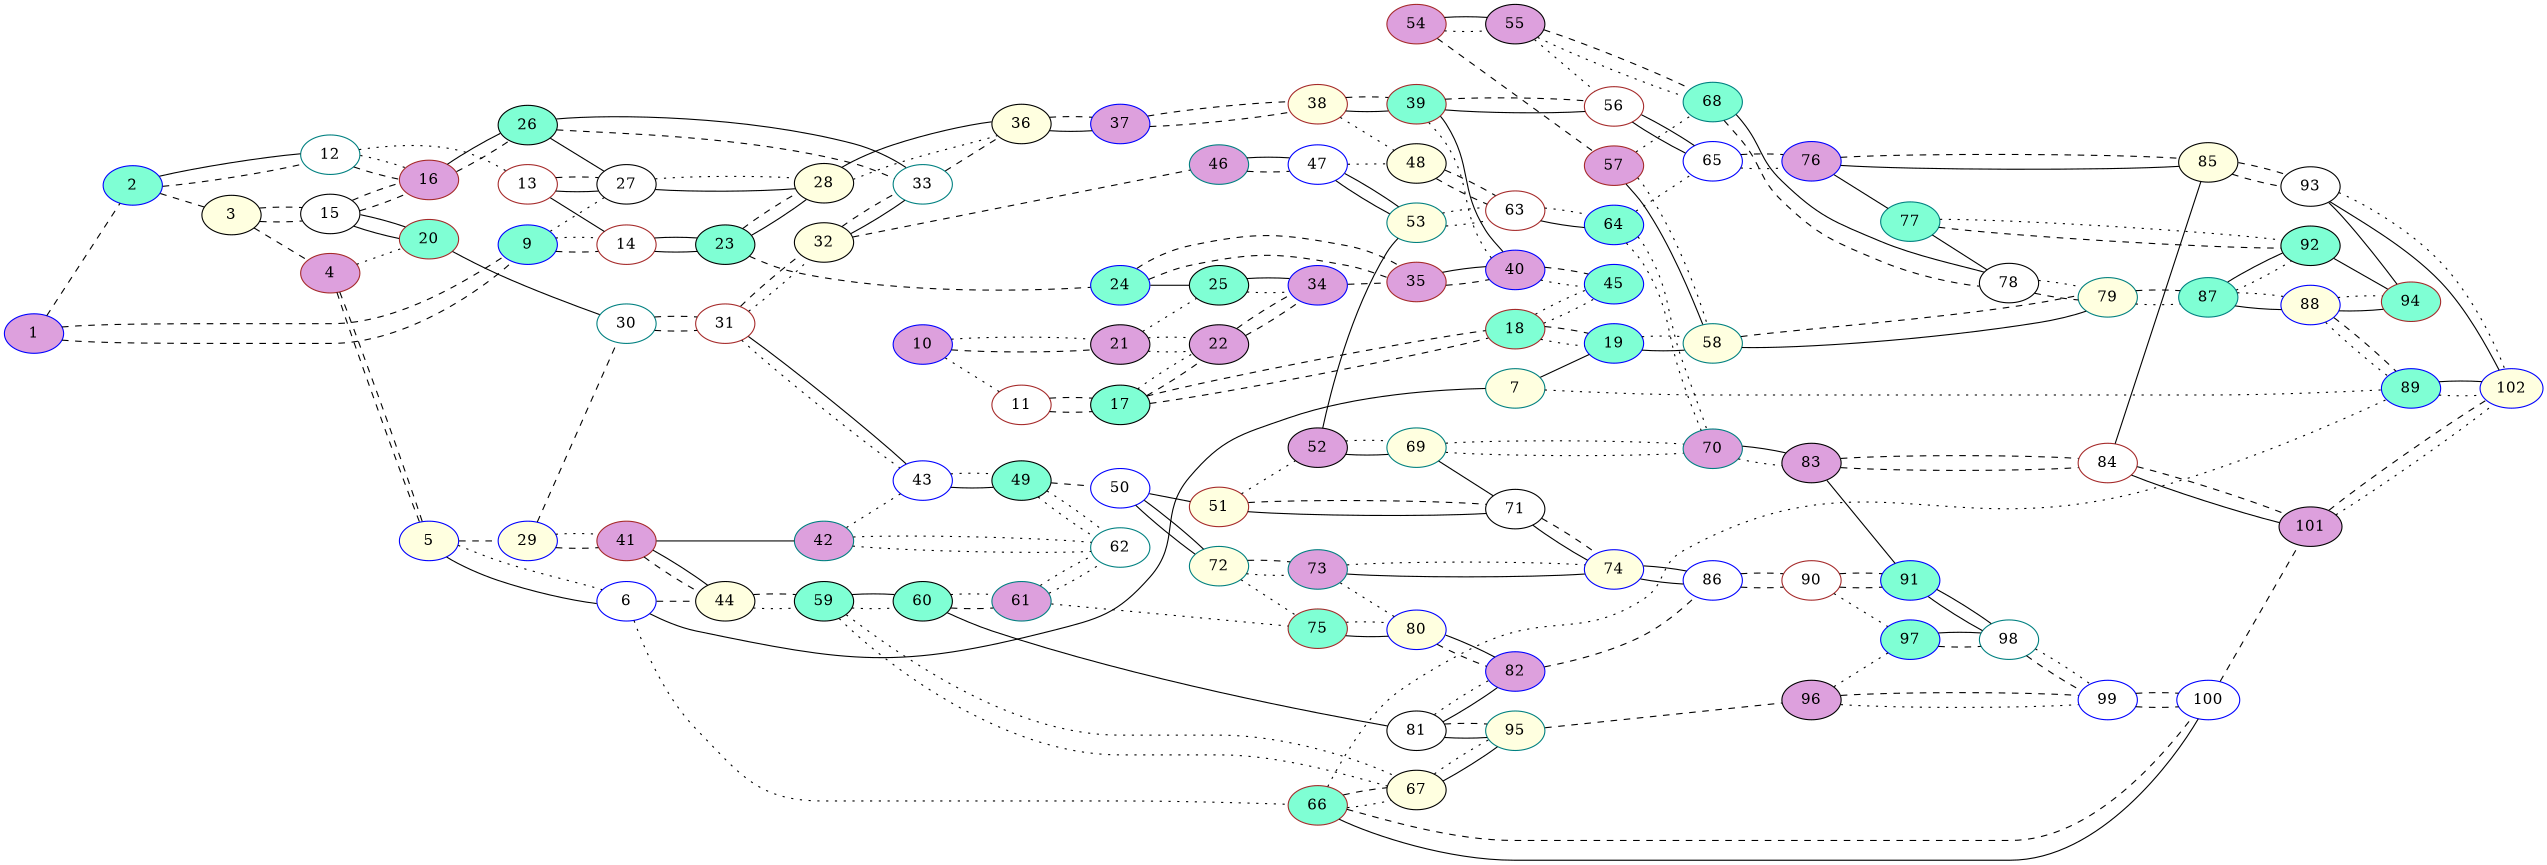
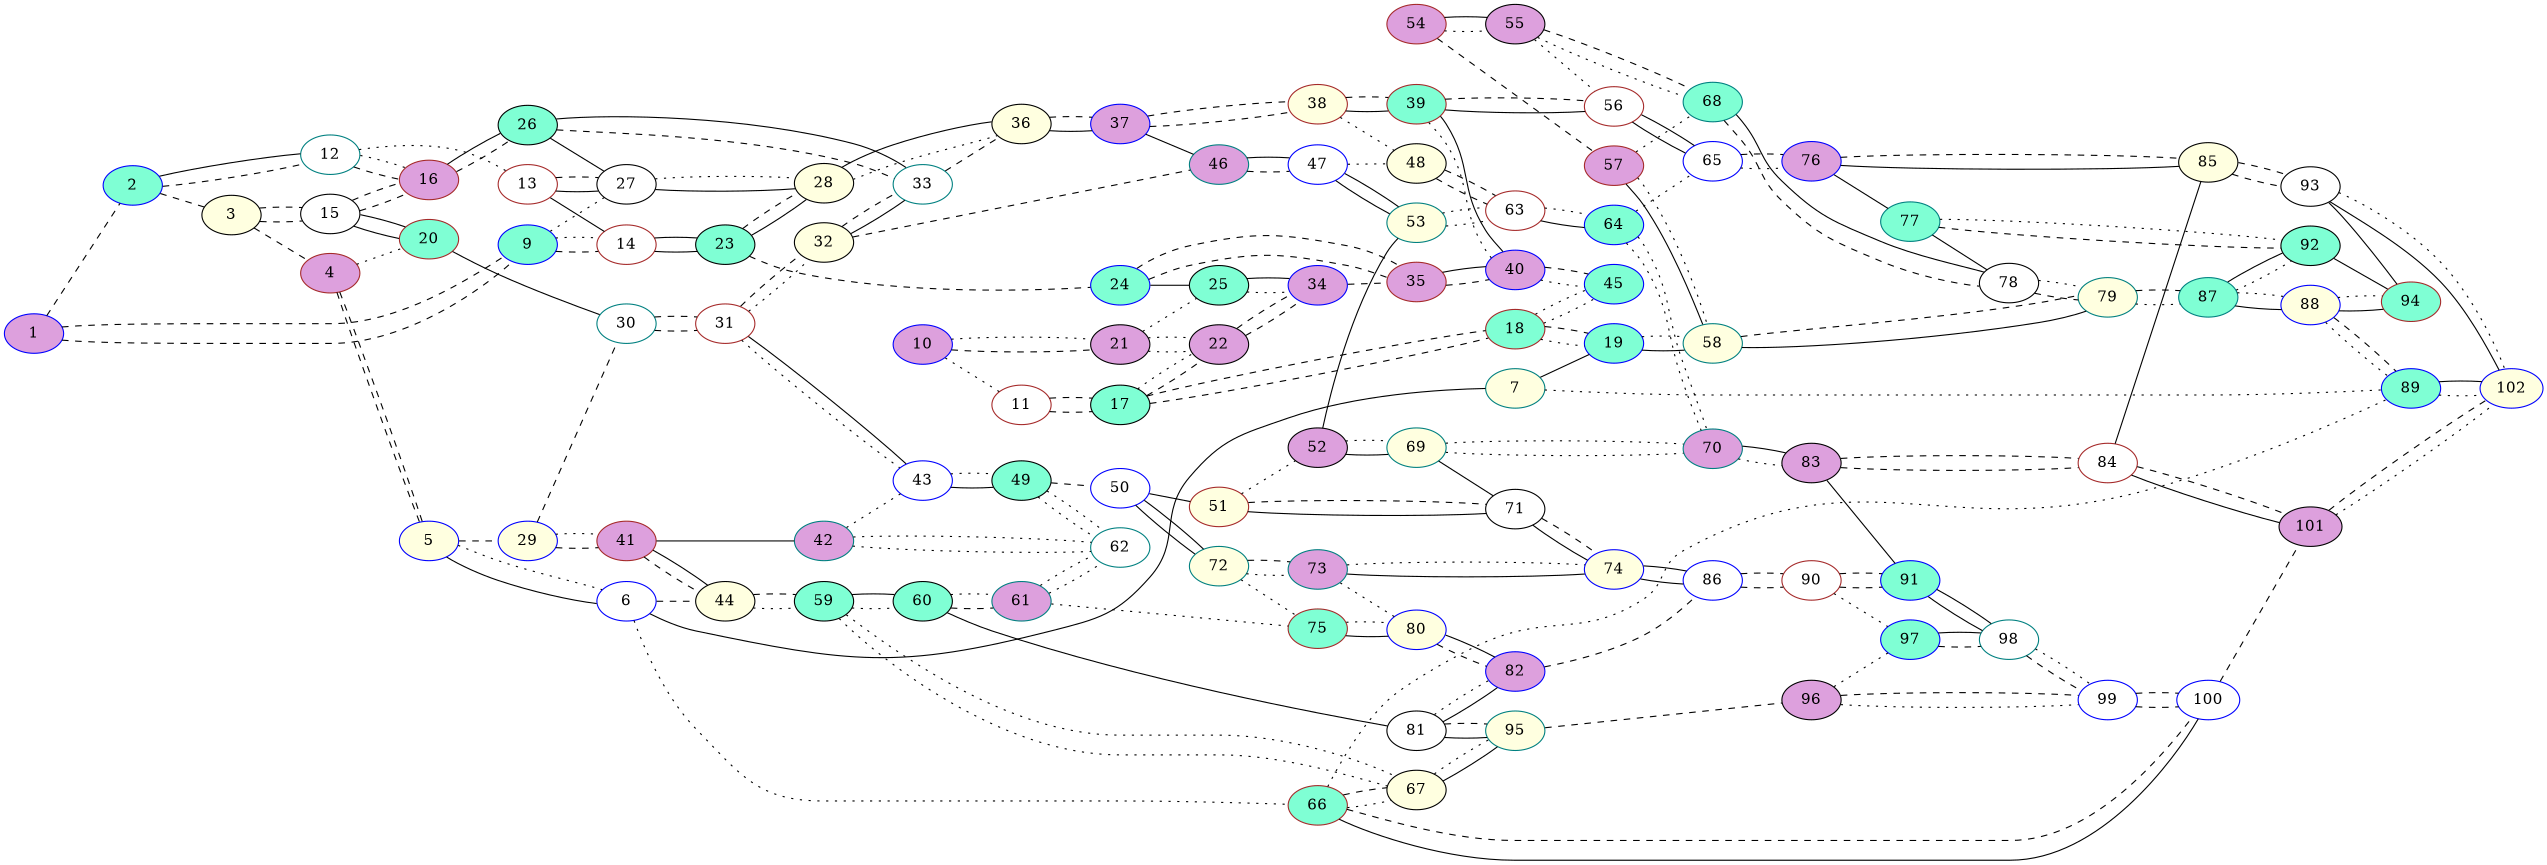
  graph {
    rankdir=LR
    node [color=blue fillcolor=white style=filled]
    edge [style=dashed]
    1 [fillcolor=plum]
    2 [fillcolor=aquamarine]
    9 [fillcolor=aquamarine]
    3 [color=black fillcolor=lightyellow]
    12 [color=teal]
    14 [color=brown]
    27 [color=black]
    4 [color=brown fillcolor=plum]
    15 [color=black]
    13 [color=brown]
    16 [color=brown fillcolor=plum]
    5 [fillcolor=lightyellow]
    20 [color=brown fillcolor=aquamarine]
    6
    29 [fillcolor=lightyellow]
    30 [color=teal]
    7 [color=teal fillcolor=lightyellow]
    44 [color=black fillcolor=lightyellow]
    66 [color=brown fillcolor=aquamarine]
    41 [color=brown fillcolor=plum]
    19 [fillcolor=aquamarine]
    89 [fillcolor=aquamarine]
    59 [color=black fillcolor=aquamarine]
    67 [color=black fillcolor=lightyellow]
    100
    58 [color=teal fillcolor=lightyellow]
    102 [fillcolor=lightyellow]
    11 [color=brown]
    17 [color=black fillcolor=aquamarine]
    10 [fillcolor=plum]
    21 [color=black fillcolor=plum]
    23 [color=black fillcolor=aquamarine]
    22 [color=black fillcolor=plum]
    25 [color=black fillcolor=aquamarine]
    18 [color=brown fillcolor=aquamarine]
    26 [color=black fillcolor=aquamarine]
    28 [color=black fillcolor=lightyellow]
    24 [fillcolor=aquamarine]
    33 [color=teal]
    45 [fillcolor=aquamarine]
    34 [fillcolor=plum]
    79 [color=teal fillcolor=lightyellow]
    31 [color=brown]
    35 [color=brown fillcolor=plum]
    36 [color=black fillcolor=lightyellow]
    40 [fillcolor=plum]
    37 [fillcolor=plum]
    42 [color=teal fillcolor=plum]
    32 [color=black fillcolor=lightyellow]
    43
    46 [color=teal fillcolor=plum]
    49 [color=black fillcolor=aquamarine]
    47
    38 [color=brown fillcolor=lightyellow]
    39 [color=brown fillcolor=aquamarine]
    48 [color=black fillcolor=lightyellow]
    56 [color=brown]
    63 [color=brown]
    65
    62 [color=teal]
    50
    60 [color=black fillcolor=aquamarine]
    53 [color=teal fillcolor=lightyellow]
    64 [fillcolor=aquamarine]
    51 [color=brown fillcolor=lightyellow]
    72 [color=teal fillcolor=lightyellow]
    52 [color=black fillcolor=plum]
    71 [color=black]
    75 [color=brown fillcolor=aquamarine]
    73 [color=teal fillcolor=plum]
    69 [color=teal fillcolor=lightyellow]
    74 [fillcolor=lightyellow]
    70 [color=teal fillcolor=plum]
    54 [color=brown fillcolor=plum]
    55 [color=black fillcolor=plum]
    57 [color=brown fillcolor=plum]
    68 [color=teal fillcolor=aquamarine]
    78 [color=black]
    76 [fillcolor=plum]
    87 [color=teal fillcolor=aquamarine]
    61 [color=teal fillcolor=plum]
    81 [color=black]
    95 [color=teal fillcolor=lightyellow]
    82 [fillcolor=plum]
    80 [fillcolor=lightyellow]
    83 [color=black fillcolor=plum]
    77 [color=teal fillcolor=aquamarine]
    85 [color=black fillcolor=lightyellow]
    101 [color=black fillcolor=plum]
    96 [color=black fillcolor=plum]
    84 [color=brown]
    91 [fillcolor=aquamarine]
    86
    90 [color=brown]
    92 [color=black fillcolor=aquamarine]
    93 [color=black]
    94 [color=brown fillcolor=aquamarine]
    88 [fillcolor=lightyellow]
    98 [color=teal]
    97 [fillcolor=aquamarine]
    99
    1 -- 2
    1 -- 9
    1 -- 9
    2 -- 3
    2 -- 12
    2 -- 12 [style=solid]
    9 -- 14
    9 -- 14 [style=dotted]
    9 -- 27 [style=dotted]
    3 -- 4
    3 -- 15
    3 -- 15
    12 -- 13 [style=dotted]
    12 -- 16
    12 -- 16 [style=dotted]
    14 -- 23 [style=solid]
    14 -- 23 [style=solid]
    27 -- 28 [style=solid]
    27 -- 28 [style=dotted]
    4 -- 5
    4 -- 5
    4 -- 20 [style=dotted]
    15 -- 16
    15 -- 16
    15 -- 20 [style=solid]
    15 -- 20 [style=solid]
    13 -- 14 [style=solid]
    13 -- 27 [style=solid]
    13 -- 27
    16 -- 26
    16 -- 26 [style=solid]
    5 -- 6 [style=solid]
    5 -- 6 [style=dotted]
    5 -- 29
    20 -- 30 [style=solid]
    6 -- 7 [style=solid]
    6 -- 44
    6 -- 66 [style=dotted]
    29 -- 30
    29 -- 41
    29 -- 41 [style=dotted]
    30 -- 31
    30 -- 31
    7 -- 19 [style=solid]
    7 -- 89 [style=dotted]
    44 -- 59 [style=dotted]
    44 -- 59
    66 -- 89 [style=dotted]
    66 -- 67 [style=dotted]
    66 -- 67
    66 -- 100 [style=solid]
    66 -- 100
    41 -- 44
    41 -- 44 [style=solid]
    41 -- 42 [style=solid]
    19 -- 58 [style=solid]
    19 -- 58 [style=dotted]
    89 -- 102 [style=dotted]
    89 -- 102 [style=solid]
    59 -- 67 [style=dotted]
    59 -- 67 [style=dotted]
    59 -- 60 [style=dotted]
    59 -- 60 [style=solid]
    67 -- 95 [style=solid]
    67 -- 95 [style=dotted]
    100 -- 101
    58 -- 79 [style=solid]
    58 -- 79
    11 -- 17
    11 -- 17
    17 -- 22
    17 -- 22 [style=dotted]
    17 -- 18
    17 -- 18
    10 -- 11 [style=dotted]
    10 -- 21
    10 -- 21 [style=dotted]
    21 -- 22 [style=dotted]
    21 -- 22 [style=dotted]
    21 -- 25 [style=dotted]
    23 -- 28 [style=solid]
    23 -- 28
    23 -- 24
    22 -- 34
    22 -- 34
    25 -- 34 [style=dotted]
    25 -- 34 [style=solid]
    18 -- 19 [style=dotted]
    18 -- 19
    18 -- 45 [style=dotted]
    18 -- 45 [style=dotted]
    26 -- 27 [style=solid]
    26 -- 33
    26 -- 33 [style=solid]
    28 -- 36 [style=dotted]
    28 -- 36 [style=solid]
    24 -- 25 [style=solid]
    24 -- 35
    24 -- 35
    33 -- 36
    34 -- 35
    79 -- 87 [style=dotted]
    79 -- 87
    31 -- 32 [style=dotted]
    31 -- 32
    31 -- 43 [style=dotted]
    31 -- 43 [style=solid]
    35 -- 40
    35 -- 40 [style=solid]
    36 -- 37 [style=solid]
    36 -- 37
    40 -- 45 [style=dotted]
    40 -- 45
+   37 -- 46 [style=solid]
    37 -- 38
    37 -- 38
    42 -- 43 [style=dotted]
    42 -- 62 [style=dotted]
    42 -- 62 [style=dotted]
    32 -- 33 [style=solid]
    32 -- 33
    32 -- 46
    43 -- 49 [style=solid]
    43 -- 49 [style=dotted]
    46 -- 47
    46 -- 47 [style=solid]
    49 -- 62 [style=dotted]
    49 -- 62 [style=dotted]
    49 -- 50
    47 -- 48 [style=dotted]
    47 -- 53 [style=solid]
    47 -- 53 [style=solid]
    38 -- 39 [style=solid]
    38 -- 39
    38 -- 48 [style=dotted]
    39 -- 40 [style=dotted]
    39 -- 40 [style=solid]
    39 -- 56 [style=solid]
    39 -- 56
    48 -- 63
    48 -- 63
    56 -- 65 [style=solid]
    56 -- 65 [style=solid]
    63 -- 64 [style=solid]
    63 -- 64 [style=dotted]
    65 -- 76 [style=dotted]
    65 -- 76
    50 -- 51 [style=solid]
    50 -- 72 [style=solid]
    50 -- 72 [style=solid]
    60 -- 61
    60 -- 61 [style=dotted]
    60 -- 81 [style=solid]
    53 -- 63 [style=dotted]
    53 -- 63 [style=dotted]
    64 -- 65 [style=dotted]
    64 -- 70 [style=dotted]
    64 -- 70 [style=dotted]
    51 -- 52 [style=dotted]
    51 -- 71 [style=solid]
    51 -- 71
    72 -- 75 [style=dotted]
    72 -- 73 [style=dotted]
    72 -- 73
    52 -- 53 [style=solid]
    52 -- 69 [style=solid]
    52 -- 69 [style=dotted]
    71 -- 74 [style=solid]
    71 -- 74
    75 -- 80 [style=solid]
    75 -- 80 [style=dotted]
    73 -- 74 [style=solid]
    73 -- 74 [style=dotted]
    73 -- 80 [style=dotted]
    69 -- 71 [style=solid]
    69 -- 70 [style=dotted]
    69 -- 70 [style=dotted]
    74 -- 86 [style=solid]
    74 -- 86 [style=solid]
    70 -- 83 [style=dotted]
    70 -- 83 [style=solid]
    54 -- 55 [style=dotted]
    54 -- 55 [style=solid]
    54 -- 57
    55 -- 56 [style=dotted]
    55 -- 68 [style=dotted]
    55 -- 68
    57 -- 58 [style=solid]
    57 -- 58 [style=dotted]
    57 -- 68 [style=dotted]
    68 -- 78
    68 -- 78 [style=solid]
    78 -- 79
    78 -- 79 [style=dotted]
    76 -- 77 [style=solid]
    76 -- 85 [style=solid]
    76 -- 85
    87 -- 92 [style=dotted]
    87 -- 92 [style=solid]
    87 -- 88 [style=solid]
    87 -- 88 [style=dotted]
    61 -- 62 [style=dotted]
    61 -- 62 [style=dotted]
    61 -- 75 [style=dotted]
    81 -- 95 [style=solid]
    81 -- 95
    81 -- 82 [style=solid]
    81 -- 82 [style=dotted]
    95 -- 96
    82 -- 86
    80 -- 82
    80 -- 82 [style=solid]
    83 -- 84
    83 -- 84
    83 -- 91 [style=solid]
    77 -- 78 [style=solid]
    77 -- 92
    77 -- 92 [style=dotted]
    85 -- 93
    85 -- 93
    101 -- 102 [style=dotted]
    101 -- 102
    96 -- 97 [style=dotted]
    96 -- 99 [style=dotted]
    96 -- 99
    84 -- 85 [style=solid]
    84 -- 101 [style=solid]
    84 -- 101
    91 -- 98 [style=solid]
    91 -- 98 [style=solid]
    86 -- 90
    86 -- 90
    90 -- 91
    90 -- 91
    90 -- 97 [style=dotted]
    92 -- 94 [style=solid]
    93 -- 102 [style=solid]
    93 -- 102 [style=dotted]
    93 -- 94 [style=solid]
    88 -- 89 [style=dotted]
    88 -- 89
    88 -- 94 [style=solid]
    88 -- 94 [style=dotted]
    98 -- 99
    98 -- 99 [style=dotted]
    97 -- 98
    97 -- 98 [style=solid]
    99 -- 100
    99 -- 100
  }
